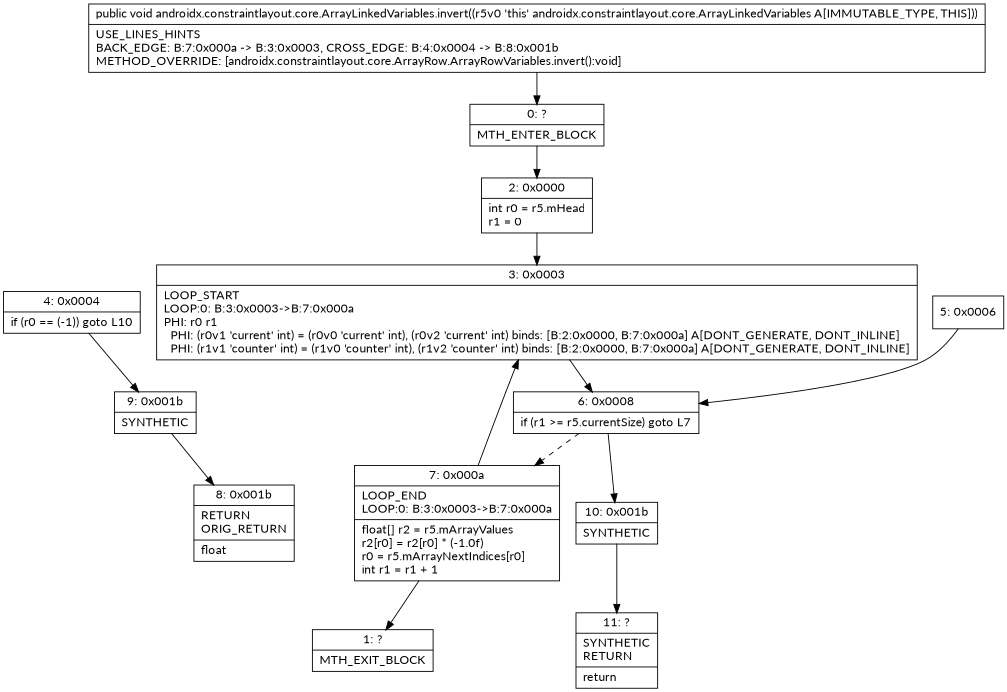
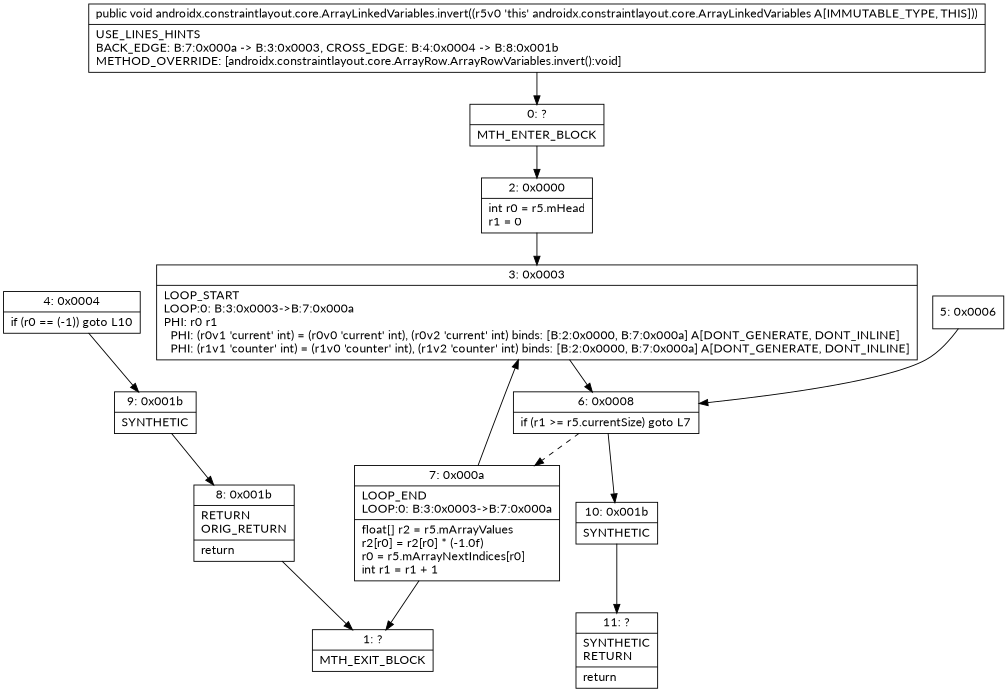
  digraph {
    fontname=Lato
    node [fontname=Lato shape=record]
    edge [fontname=Lato]
    n1 [label="{0\:\ ?|MTH_ENTER_BLOCK\l}"]
    n2 [label="{2\:\ 0x0000|int r0 = r5.mHead\lr1 = 0\l}"]
    n3 [label="{3\:\ 0x0003|LOOP_START\lLOOP:0: B:3:0x0003\-\>B:7:0x000a\lPHI: r0 r1 \l  PHI: (r0v1 'current' int) = (r0v0 'current' int), (r0v2 'current' int) binds: [B:2:0x0000, B:7:0x000a] A[DONT_GENERATE, DONT_INLINE]\l  PHI: (r1v1 'counter' int) = (r1v0 'counter' int), (r1v2 'counter' int) binds: [B:2:0x0000, B:7:0x000a] A[DONT_GENERATE, DONT_INLINE]\l}"]
    n4 [label="{6\:\ 0x0008|if (r1 \>= r5.currentSize) goto L7\l}"]
    n5 [label="{4\:\ 0x0004|if (r0 == (\-1)) goto L10\l}"]
    n6 [label="{9\:\ 0x001b|SYNTHETIC\l}"]
    n7 [label="{5\:\ 0x0006}"]
-   n8 [label="{8\:\ 0x001b|RETURN\lORIG_RETURN\l|float\l}"]
+   n8 [label="{8\:\ 0x001b|RETURN\lORIG_RETURN\l|return\l}"]
    n9 [label="{7\:\ 0x000a|LOOP_END\lLOOP:0: B:3:0x0003\-\>B:7:0x000a\l|float[] r2 = r5.mArrayValues\lr2[r0] = r2[r0] * (\-1.0f)\lr0 = r5.mArrayNextIndices[r0]\lint r1 = r1 + 1\l}"]
    n10 [label="{10\:\ 0x001b|SYNTHETIC\l}"]
    n11 [label="{1\:\ ?|MTH_EXIT_BLOCK\l}"]
    n12 [label="{11\:\ ?|SYNTHETIC\lRETURN\l|return\l}"]
    n13 [label="{public void androidx.constraintlayout.core.ArrayLinkedVariables.invert((r5v0 'this' androidx.constraintlayout.core.ArrayLinkedVariables A[IMMUTABLE_TYPE, THIS]))  | USE_LINES_HINTS\lBACK_EDGE: B:7:0x000a \-\> B:3:0x0003, CROSS_EDGE: B:4:0x0004 \-\> B:8:0x001b\lMETHOD_OVERRIDE: [androidx.constraintlayout.core.ArrayRow.ArrayRowVariables.invert():void]\l}"]
    n1 -> n2
    n2 -> n3
    n3 -> n4
    n4 -> n9 [style=dashed]
    n4 -> n10
    n5 -> n6
    n6 -> n8
    n7 -> n4
+   n8 -> n11
    n9 -> n3
    n9 -> n11
    n10 -> n12
    n13 -> n1
  }
